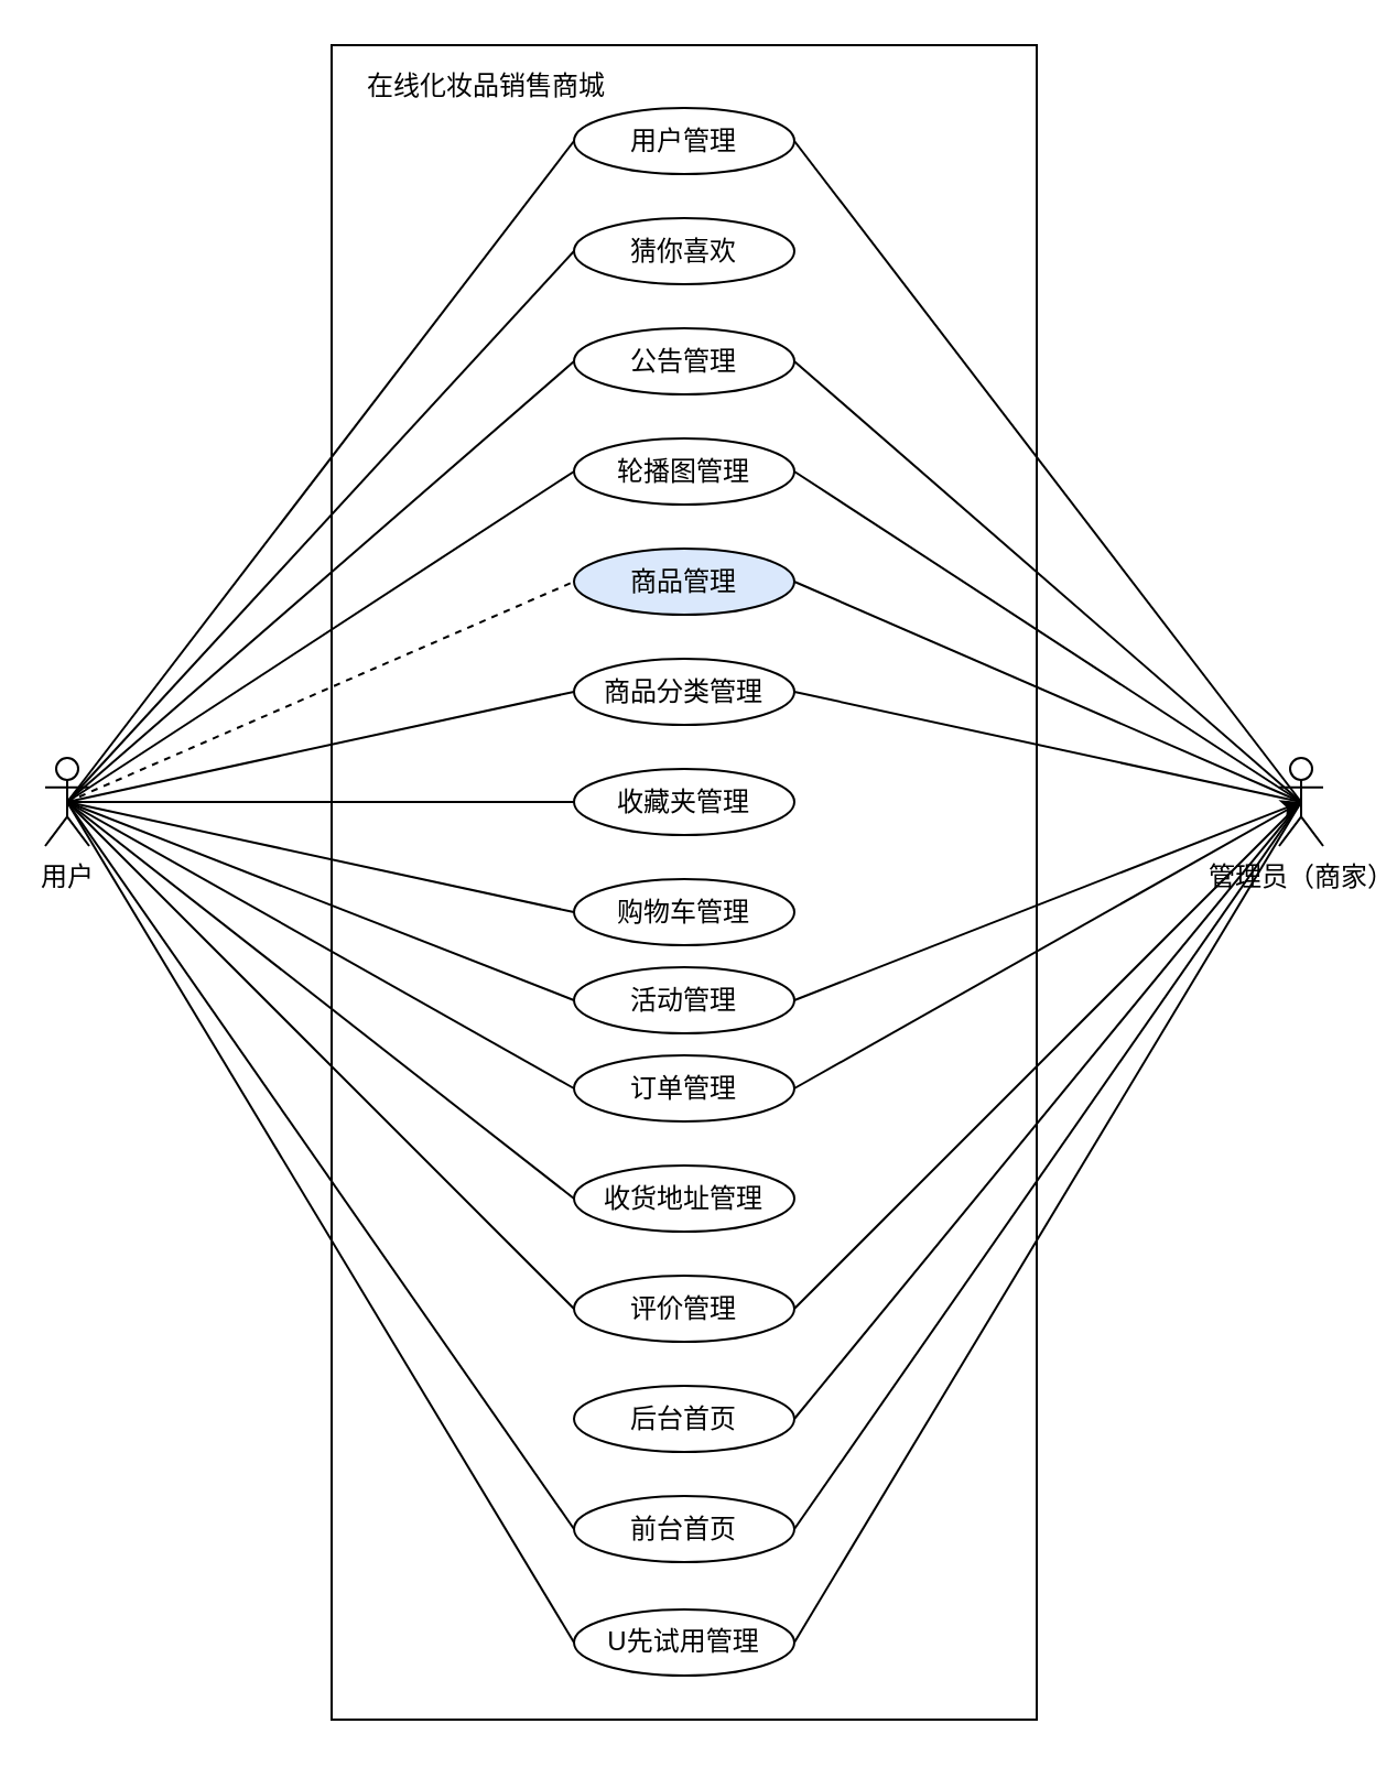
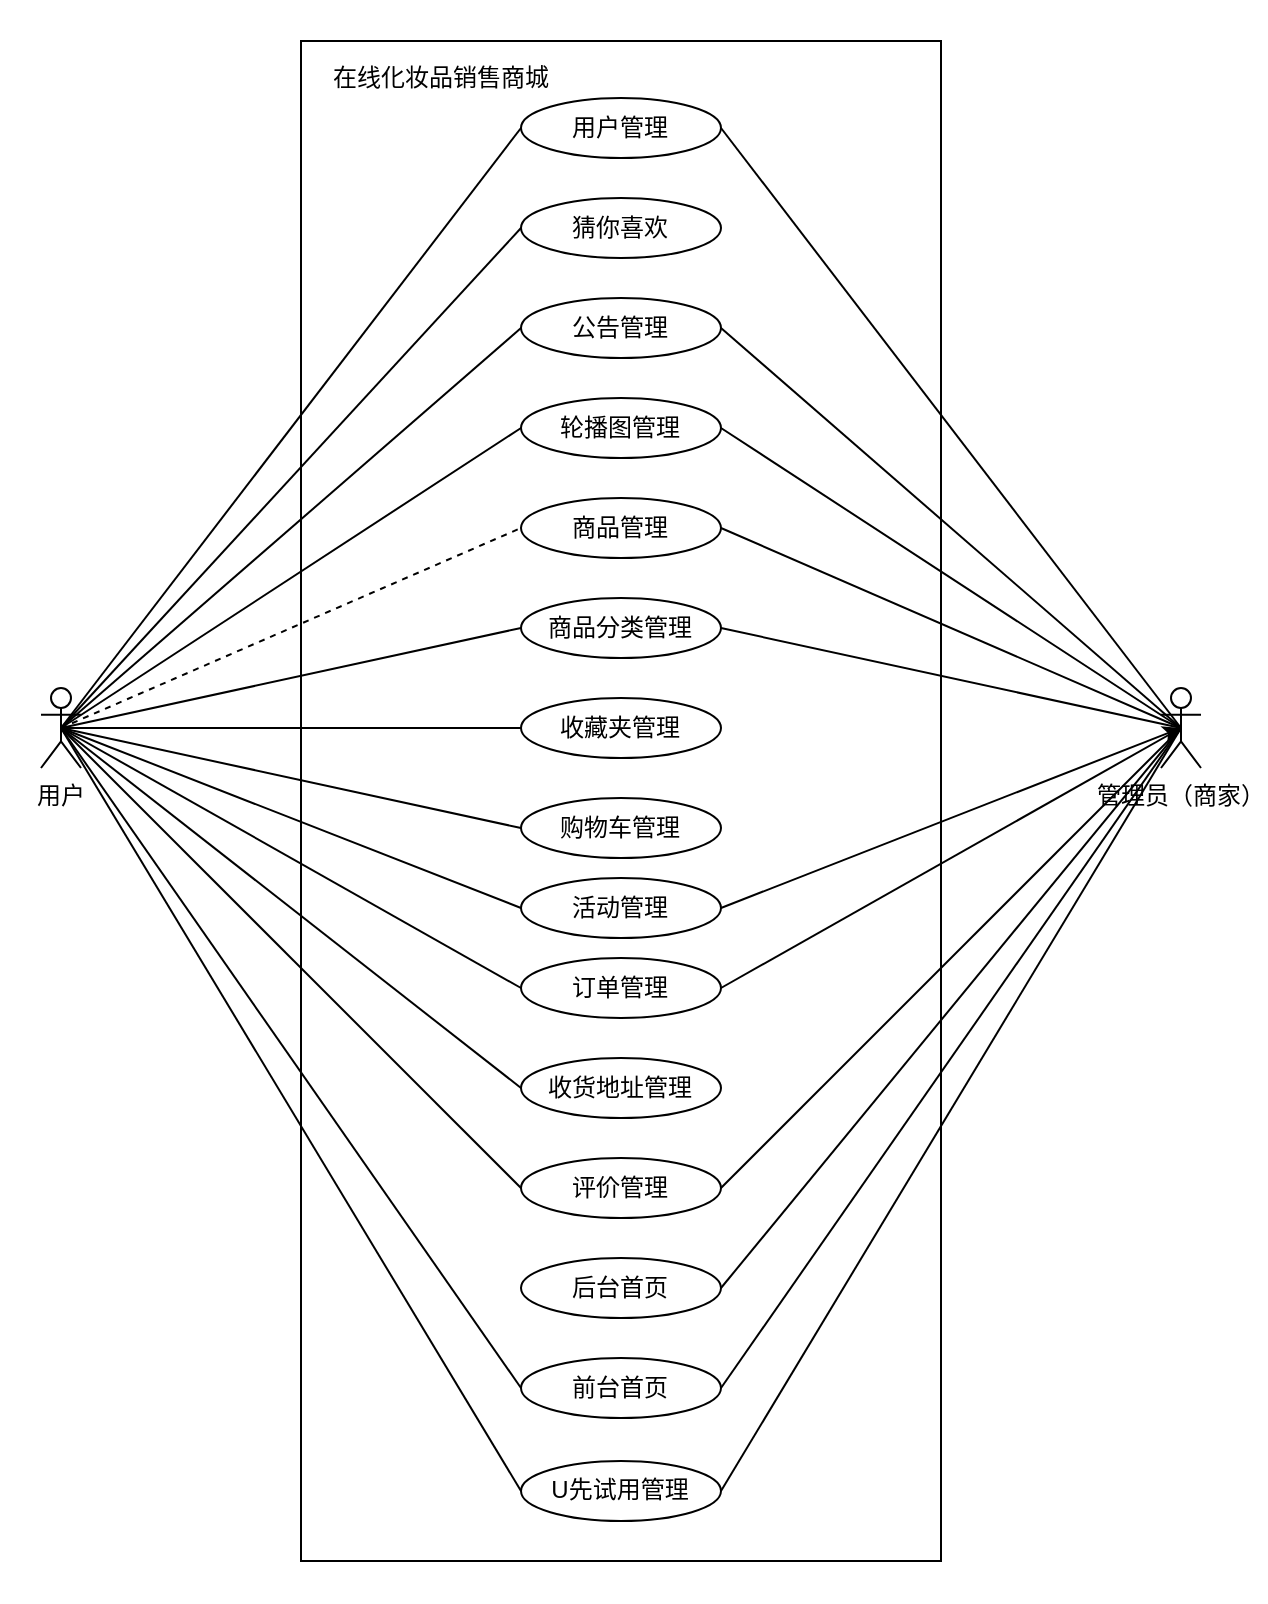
  <mxCell id="0" />
  <mxCell id="1" parent="0" />
  <mxCell id="2" value="" style="rounded=0;whiteSpace=wrap;html=1;shadow=0;glass=0;strokeWidth=1;gradientColor=none;" parent="1" vertex="1"><mxGeometry x="150" y="20" width="320" height="760" as="geometry" /></mxCell>
  <mxCell id="3" value="管理员（商家）" style="shape=umlActor;verticalLabelPosition=bottom;verticalAlign=top;html=1;" parent="1" vertex="1"><mxGeometry x="580" y="343.5" width="20" height="40" as="geometry" /></mxCell>
  <mxCell id="4" value="用户管理" style="ellipse;whiteSpace=wrap;html=1;" parent="1" vertex="1"><mxGeometry x="260" y="48.5" width="100" height="30" as="geometry" /></mxCell>
  <mxCell id="5" value="猜你喜欢" style="ellipse;whiteSpace=wrap;html=1;" parent="1" vertex="1"><mxGeometry x="260" y="98.5" width="100" height="30" as="geometry" /></mxCell>
  <mxCell id="6" value="公告管理" style="ellipse;whiteSpace=wrap;html=1;" parent="1" vertex="1"><mxGeometry x="260" y="148.5" width="100" height="30" as="geometry" /></mxCell>
  <mxCell id="7" value="轮播图管理" style="ellipse;whiteSpace=wrap;html=1;" parent="1" vertex="1"><mxGeometry x="260" y="198.5" width="100" height="30" as="geometry" /></mxCell>
  <mxCell id="8" value="收藏夹管理" style="ellipse;whiteSpace=wrap;html=1;" parent="1" vertex="1"><mxGeometry x="260" y="348.5" width="100" height="30" as="geometry" /></mxCell>
  <mxCell id="9" value="商品分类管理" style="ellipse;whiteSpace=wrap;html=1;" parent="1" vertex="1"><mxGeometry x="260" y="298.5" width="100" height="30" as="geometry" /></mxCell>
- <mxCell id="10" value="商品管理" style="ellipse;whiteSpace=wrap;html=1;fillColor=#dae8fc;" parent="1" vertex="1"><mxGeometry x="260" y="248.5" width="100" height="30" as="geometry" /></mxCell>
+ <mxCell id="10" value="商品管理" style="ellipse;whiteSpace=wrap;html=1;" parent="1" vertex="1"><mxGeometry x="260" y="248.5" width="100" height="30" as="geometry" /></mxCell>
  <mxCell id="11" value="购物车管理" style="ellipse;whiteSpace=wrap;html=1;" parent="1" vertex="1"><mxGeometry x="260" y="398.5" width="100" height="30" as="geometry" /></mxCell>
  <mxCell id="12" value="订单管理" style="ellipse;whiteSpace=wrap;html=1;" parent="1" vertex="1"><mxGeometry x="260" y="478.5" width="100" height="30" as="geometry" /></mxCell>
  <mxCell id="13" value="收货地址管理" style="ellipse;whiteSpace=wrap;html=1;" parent="1" vertex="1"><mxGeometry x="260" y="528.5" width="100" height="30" as="geometry" /></mxCell>
  <mxCell id="14" value="前台首页" style="ellipse;whiteSpace=wrap;html=1;" parent="1" vertex="1"><mxGeometry x="260" y="678.5" width="100" height="30" as="geometry" /></mxCell>
  <mxCell id="15" value="后台首页" style="ellipse;whiteSpace=wrap;html=1;" parent="1" vertex="1"><mxGeometry x="260" y="628.5" width="100" height="30" as="geometry" /></mxCell>
  <mxCell id="16" value="评价管理" style="ellipse;whiteSpace=wrap;html=1;" parent="1" vertex="1"><mxGeometry x="260" y="578.5" width="100" height="30" as="geometry" /></mxCell>
  <mxCell id="17" value="" style="endArrow=none;html=1;entryX=0;entryY=0.5;entryDx=0;entryDy=0;exitX=0.5;exitY=0.5;exitDx=0;exitDy=0;exitPerimeter=0;" parent="1" source="42" target="4" edge="1"><mxGeometry width="50" height="50" relative="1" as="geometry"><mxPoint x="36" y="261" as="sourcePoint" /><mxPoint x="280" y="321" as="targetPoint" /></mxGeometry></mxCell>
  <mxCell id="18" value="" style="endArrow=none;html=1;entryX=0;entryY=0.5;entryDx=0;entryDy=0;exitX=0.5;exitY=0.5;exitDx=0;exitDy=0;exitPerimeter=0;" parent="1" source="42" target="5" edge="1"><mxGeometry width="50" height="50" relative="1" as="geometry"><mxPoint x="36" y="261" as="sourcePoint" /><mxPoint x="290" y="-84" as="targetPoint" /></mxGeometry></mxCell>
  <mxCell id="19" value="" style="endArrow=none;html=1;entryX=0;entryY=0.5;entryDx=0;entryDy=0;exitX=0.5;exitY=0.5;exitDx=0;exitDy=0;exitPerimeter=0;" parent="1" source="42" target="6" edge="1"><mxGeometry width="50" height="50" relative="1" as="geometry"><mxPoint x="36" y="261" as="sourcePoint" /><mxPoint x="290" y="-34" as="targetPoint" /></mxGeometry></mxCell>
  <mxCell id="20" value="" style="endArrow=none;html=1;entryX=0;entryY=0.5;entryDx=0;entryDy=0;exitX=0.5;exitY=0.5;exitDx=0;exitDy=0;exitPerimeter=0;" parent="1" source="42" target="7" edge="1"><mxGeometry width="50" height="50" relative="1" as="geometry"><mxPoint x="36" y="261" as="sourcePoint" /><mxPoint x="290" y="16" as="targetPoint" /></mxGeometry></mxCell>
  <mxCell id="21" value="" style="endArrow=none;html=1;entryX=0;entryY=0.5;entryDx=0;entryDy=0;exitX=0.5;exitY=0.5;exitDx=0;exitDy=0;exitPerimeter=0;dashed=1;" parent="1" source="42" target="10" edge="1"><mxGeometry width="50" height="50" relative="1" as="geometry"><mxPoint x="36" y="261" as="sourcePoint" /><mxPoint x="290" y="66" as="targetPoint" /></mxGeometry></mxCell>
  <mxCell id="22" value="" style="endArrow=none;html=1;entryX=0;entryY=0.5;entryDx=0;entryDy=0;exitX=0.5;exitY=0.5;exitDx=0;exitDy=0;exitPerimeter=0;" parent="1" source="42" target="9" edge="1"><mxGeometry width="50" height="50" relative="1" as="geometry"><mxPoint x="36" y="261" as="sourcePoint" /><mxPoint x="290" y="116" as="targetPoint" /></mxGeometry></mxCell>
  <mxCell id="23" value="" style="endArrow=none;html=1;entryX=0;entryY=0.5;entryDx=0;entryDy=0;exitX=0.5;exitY=0.5;exitDx=0;exitDy=0;exitPerimeter=0;" parent="1" source="42" target="8" edge="1"><mxGeometry width="50" height="50" relative="1" as="geometry"><mxPoint x="36" y="261" as="sourcePoint" /><mxPoint x="290" y="166" as="targetPoint" /></mxGeometry></mxCell>
  <mxCell id="24" value="" style="endArrow=none;html=1;entryX=0;entryY=0.5;entryDx=0;entryDy=0;exitX=0.5;exitY=0.5;exitDx=0;exitDy=0;exitPerimeter=0;" parent="1" source="42" target="11" edge="1"><mxGeometry width="50" height="50" relative="1" as="geometry"><mxPoint x="36" y="261" as="sourcePoint" /><mxPoint x="290" y="216" as="targetPoint" /></mxGeometry></mxCell>
  <mxCell id="25" value="" style="endArrow=none;html=1;entryX=0;entryY=0.5;entryDx=0;entryDy=0;exitX=0.5;exitY=0.5;exitDx=0;exitDy=0;exitPerimeter=0;" parent="1" source="42" target="12" edge="1"><mxGeometry width="50" height="50" relative="1" as="geometry"><mxPoint x="36" y="261" as="sourcePoint" /><mxPoint x="290" y="266" as="targetPoint" /></mxGeometry></mxCell>
  <mxCell id="26" value="" style="endArrow=none;html=1;entryX=0;entryY=0.5;entryDx=0;entryDy=0;exitX=0.5;exitY=0.5;exitDx=0;exitDy=0;exitPerimeter=0;" parent="1" source="42" target="13" edge="1"><mxGeometry width="50" height="50" relative="1" as="geometry"><mxPoint x="36" y="261" as="sourcePoint" /><mxPoint x="290" y="316" as="targetPoint" /></mxGeometry></mxCell>
  <mxCell id="27" value="" style="endArrow=none;html=1;entryX=0;entryY=0.5;entryDx=0;entryDy=0;exitX=0.5;exitY=0.5;exitDx=0;exitDy=0;exitPerimeter=0;" parent="1" source="42" target="16" edge="1"><mxGeometry width="50" height="50" relative="1" as="geometry"><mxPoint x="36" y="261" as="sourcePoint" /><mxPoint x="290" y="366" as="targetPoint" /></mxGeometry></mxCell>
  <mxCell id="28" value="" style="endArrow=none;html=1;entryX=0;entryY=0.5;entryDx=0;entryDy=0;exitX=0.5;exitY=0.5;exitDx=0;exitDy=0;exitPerimeter=0;" parent="1" source="42" target="14" edge="1"><mxGeometry width="50" height="50" relative="1" as="geometry"><mxPoint x="36" y="261" as="sourcePoint" /><mxPoint x="290" y="416" as="targetPoint" /></mxGeometry></mxCell>
  <mxCell id="29" value="" style="endArrow=none;html=1;entryX=0.5;entryY=0.5;entryDx=0;entryDy=0;exitX=1;exitY=0.5;exitDx=0;exitDy=0;entryPerimeter=0;" parent="1" source="14" target="3" edge="1"><mxGeometry width="50" height="50" relative="1" as="geometry"><mxPoint x="366" y="191" as="sourcePoint" /><mxPoint x="610" y="86" as="targetPoint" /></mxGeometry></mxCell>
  <mxCell id="30" value="" style="endArrow=none;html=1;entryX=0.5;entryY=0.5;entryDx=0;entryDy=0;exitX=1;exitY=0.5;exitDx=0;exitDy=0;entryPerimeter=0;" parent="1" source="15" target="3" edge="1"><mxGeometry width="50" height="50" relative="1" as="geometry"><mxPoint x="390" y="516" as="sourcePoint" /><mxPoint x="636" y="271" as="targetPoint" /></mxGeometry></mxCell>
  <mxCell id="31" value="" style="endArrow=none;html=1;exitX=1;exitY=0.5;exitDx=0;exitDy=0;entryX=0.5;entryY=0.5;entryDx=0;entryDy=0;entryPerimeter=0;" parent="1" source="16" target="3" edge="1"><mxGeometry width="50" height="50" relative="1" as="geometry"><mxPoint x="390" y="391" as="sourcePoint" /><mxPoint x="607" y="314" as="targetPoint" /></mxGeometry></mxCell>
  <mxCell id="32" value="" style="endArrow=none;html=1;entryX=0.5;entryY=0.5;entryDx=0;entryDy=0;exitX=1;exitY=0.5;exitDx=0;exitDy=0;entryPerimeter=0;" parent="1" source="12" target="3" edge="1"><mxGeometry width="50" height="50" relative="1" as="geometry"><mxPoint x="390" y="416" as="sourcePoint" /><mxPoint x="636" y="271" as="targetPoint" /></mxGeometry></mxCell>
  <mxCell id="33" value="" style="endArrow=none;html=1;entryX=0.5;entryY=0.5;entryDx=0;entryDy=0;exitX=1;exitY=0.5;exitDx=0;exitDy=0;entryPerimeter=0;" parent="1" source="9" target="3" edge="1"><mxGeometry width="50" height="50" relative="1" as="geometry"><mxPoint x="390" y="316" as="sourcePoint" /><mxPoint x="636" y="271" as="targetPoint" /></mxGeometry></mxCell>
  <mxCell id="34" value="" style="endArrow=none;html=1;entryX=0.5;entryY=0.5;entryDx=0;entryDy=0;exitX=1;exitY=0.5;exitDx=0;exitDy=0;entryPerimeter=0;" parent="1" source="10" target="3" edge="1"><mxGeometry width="50" height="50" relative="1" as="geometry"><mxPoint x="390" y="166" as="sourcePoint" /><mxPoint x="636" y="271" as="targetPoint" /></mxGeometry></mxCell>
  <mxCell id="35" value="" style="endArrow=none;html=1;entryX=0.5;entryY=0.5;entryDx=0;entryDy=0;exitX=1;exitY=0.5;exitDx=0;exitDy=0;entryPerimeter=0;" parent="1" source="7" target="3" edge="1"><mxGeometry width="50" height="50" relative="1" as="geometry"><mxPoint x="390" y="116" as="sourcePoint" /><mxPoint x="636" y="271" as="targetPoint" /></mxGeometry></mxCell>
  <mxCell id="36" value="" style="endArrow=none;html=1;entryX=0.5;entryY=0.5;entryDx=0;entryDy=0;exitX=1;exitY=0.5;exitDx=0;exitDy=0;entryPerimeter=0;" parent="1" source="6" target="3" edge="1"><mxGeometry width="50" height="50" relative="1" as="geometry"><mxPoint x="390" y="66" as="sourcePoint" /><mxPoint x="636" y="271" as="targetPoint" /></mxGeometry></mxCell>
  <mxCell id="37" value="" style="endArrow=none;html=1;exitX=1;exitY=0.5;exitDx=0;exitDy=0;entryX=0.5;entryY=0.5;entryDx=0;entryDy=0;entryPerimeter=0;" parent="1" source="4" target="3" edge="1"><mxGeometry width="50" height="50" relative="1" as="geometry"><mxPoint x="390" y="16" as="sourcePoint" /><mxPoint x="626" y="261" as="targetPoint" /></mxGeometry></mxCell>
  <mxCell id="38" value="活动管理" style="ellipse;whiteSpace=wrap;html=1;" parent="1" vertex="1"><mxGeometry x="260" y="438.5" width="100" height="30" as="geometry" /></mxCell>
  <mxCell id="39" value="" style="endArrow=none;html=1;entryX=0;entryY=0.5;entryDx=0;entryDy=0;exitX=0.5;exitY=0.5;exitDx=0;exitDy=0;exitPerimeter=0;" parent="1" source="42" target="38" edge="1"><mxGeometry width="50" height="50" relative="1" as="geometry"><mxPoint x="36" y="261" as="sourcePoint" /><mxPoint x="290" y="266" as="targetPoint" /></mxGeometry></mxCell>
  <mxCell id="40" value="" style="endArrow=classic;html=1;entryX=0.5;entryY=0.5;entryDx=0;entryDy=0;exitX=1;exitY=0.5;exitDx=0;exitDy=0;entryPerimeter=0;" parent="1" source="38" target="3" edge="1"><mxGeometry width="50" height="50" relative="1" as="geometry"><mxPoint x="46" y="271" as="sourcePoint" /><mxPoint x="290" y="306" as="targetPoint" /></mxGeometry></mxCell>
  <mxCell id="41" value="在线化妆品销售商城" style="text;html=1;align=center;verticalAlign=middle;resizable=0;points=[];autosize=1;strokeColor=none;fillColor=none;" parent="1" vertex="1"><mxGeometry x="160" y="28.5" width="120" height="20" as="geometry" /></mxCell>
  <mxCell id="42" value="用户" style="shape=umlActor;verticalLabelPosition=bottom;verticalAlign=top;html=1;" parent="1" vertex="1"><mxGeometry x="20" y="343.5" width="20" height="40" as="geometry" /></mxCell>
  <mxCell id="43" value="U先试用管理" style="ellipse;whiteSpace=wrap;html=1;" parent="1" vertex="1"><mxGeometry x="260" y="730" width="100" height="30" as="geometry" /></mxCell>
  <mxCell id="44" value="" style="endArrow=none;html=1;entryX=0;entryY=0.5;entryDx=0;entryDy=0;exitX=0.5;exitY=0.5;exitDx=0;exitDy=0;exitPerimeter=0;" parent="1" source="42" target="43" edge="1"><mxGeometry width="50" height="50" relative="1" as="geometry"><mxPoint x="40" y="373.5" as="sourcePoint" /><mxPoint x="270" y="703.5" as="targetPoint" /></mxGeometry></mxCell>
  <mxCell id="45" value="" style="endArrow=none;html=1;exitX=1;exitY=0.5;exitDx=0;exitDy=0;entryX=0.5;entryY=0.5;entryDx=0;entryDy=0;entryPerimeter=0;" parent="1" source="43" target="3" edge="1"><mxGeometry width="50" height="50" relative="1" as="geometry"><mxPoint x="370" y="703.5" as="sourcePoint" /><mxPoint x="587" y="360" as="targetPoint" /></mxGeometry></mxCell>
